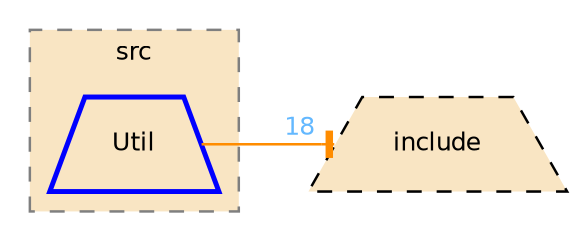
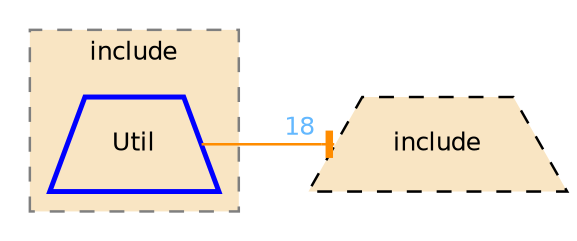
  digraph {
    compound=true
    rankdir=LR
    node [fillcolor="#f9e5c3" fontname=Helvetica fontsize=10 shape=trapezium]
    n1 [color=blue height=0.2 label=Util style="filled,bold" width=0.4]
    n2 [color=black height=0.2 label=include style="filled,dashed" width=0.4]
    subgraph cluster_1 {
      bgcolor="#f9e5c3"
      fontname=Helvetica
      fontsize=10
-     label=src
+     label=include
      pencolor=grey50
      style="filled,dashed"
      n1
    }
    n1 -> n2 [color=darkorange fontcolor=steelblue1 fontname=Helvetica fontsize=10 headlabel=18 labeldistance=1.5 labelfontname=Helvetica labelfontsize=10 arrowhead=tee]
  }
